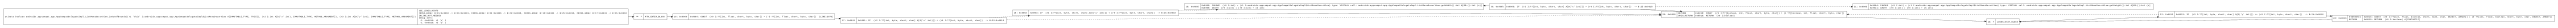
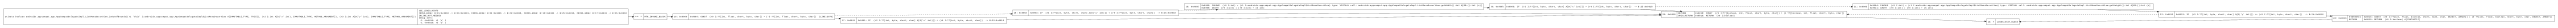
  digraph {
    fontname="Liberation Mono"
    rankdir=LR
    node [fontname="Liberation Mono" shape=record]
    edge [fontname="Liberation Mono"]
-   n1 [label="{14\:\ ?|MTH_ENTER_BLOCK\l}"]
+   n1 [label="{14\:\ ?|MTH_INVOKE_BLOCK\l}"]
    n2 [label="{16\:\ 0x0000|0x0000: CONST  (r0 I:??[int, float, short, byte, char]) = (\-5 ??[int, float, short, byte, char])  (LINE:3070)\l}"]
    n3 [label="{17\:\ 0x0001|0x0001: IF  (r2 I:??[int, byte, short, char] A[D('x' int)]) \< (r0 I:??[int, byte, short, char])  \-\> B:25:0x0018 \l}"]
    n4 [label="{18\:\ 0x0003|0x0003: IF  (r3 I:??[int, byte, short, char] A[D('y' int)]) \< (r0 I:??[int, byte, short, char])  \-\> B:25:0x0018 \l}"]
    n5 [label="{25\:\ 0x0018|RETURN\lORIG_RETURN\l|0x0018: CONST  (r0 I:??[boolean, int, float, short, byte, char]) = (1 ??[boolean, int, float, short, byte, char]) \l0x0819: RETURN  (r0 I:boolean) \l}"]
    n6 [label="{19\:\ 0x0005|0x0005: INVOKE  (r0 I:int) = (r1 I:androidx.appcompat.app.AppCompatDelegateImpl$ListMenuDecorView) type: VIRTUAL call: androidx.appcompat.app.AppCompatDelegateImpl.ListMenuDecorView.getWidth():int A[MD:():int (s)]\l0x0009: ARITH  (r0 I:int) = (r0 I:int) + (5 int) \l}"]
    n7 [label="{15\:\ ?|LINES_EXIT_BLOCK\l}"]
    n8 [label="{20\:\ 0x000b|0x000b: IF  (r2 I:??[int, byte, short, char] A[D('x' int)]) \> (r0 I:??[int, byte, short, char])  \-\> B:25:0x0018 \l}"]
    n9 [label="{21\:\ 0x000d|0x000d: INVOKE  (r0 I:int) = (r1 I:androidx.appcompat.app.AppCompatDelegateImpl$ListMenuDecorView) type: VIRTUAL call: androidx.appcompat.app.AppCompatDelegateImpl.ListMenuDecorView.getHeight():int A[MD:():int (s)]\l0x0011: ARITH  (r0 I:int) = (r0 I:int) + (5 int) \l}"]
    n10 [label="{22\:\ 0x0013|0x0013: IF  (r3 I:??[int, byte, short, char] A[D('y' int)]) \<= (r0 I:??[int, byte, short, char])  \-\> B:24:0x0016 \l}"]
    n11 [label="{24\:\ 0x0016|SYNTHETIC\lRETURN\l|0x0016: CONST  (r0 I:??[int, float, boolean, short, byte, char, OBJECT, ARRAY]) = (0 ??[int, float, boolean, short, byte, char, OBJECT, ARRAY]) \l0x0019: RETURN  (r0 I:boolean) A[SYNTHETIC]\l}"]
    n12 [label="{private boolean androidx.appcompat.app.AppCompatDelegateImpl.ListMenuDecorView.isOutOfBounds((r1 'this' I:androidx.appcompat.app.AppCompatDelegateImpl$ListMenuDecorView A[IMMUTABLE_TYPE, THIS]), (r2 I:int A[D('x' int), IMMUTABLE_TYPE, METHOD_ARGUMENT]), (r3 I:int A[D('y' int), IMMUTABLE_TYPE, METHOD_ARGUMENT]))  | USE_LINES_HINTS\lCROSS_EDGE: B:25:0x0018 \-\> B:26:0x0019, CROSS_EDGE: B:20:0x000b \-\> B:25:0x0018, CROSS_EDGE: B:18:0x0003 \-\> B:25:0x0018, CROSS_EDGE: B:17:0x0001 \-\> B:25:0x0018\lINLINE_NOT_NEEDED\lDebug Info:\l  \-1 \-0x0019: r2 'x' I\l  \-1 \-0x0019: r3 'y' I\l}"]
    n1 -> n2
    n2 -> n3
-   n3 -> n4 [style=dashed]
-   n3 -> n5 [style=dashed]
+   n2 -> n4 [style=dashed]
+   n3 -> n5
    n4 -> n5
    n4 -> n6 [style=dashed]
    n5 -> n7
-   n8 -> n6
+   n6 -> n8
    n8 -> n5
    n8 -> n9 [style=dashed]
-   n7 -> n10
+   n9 -> n10
    n10 -> n5 [style=dashed]
    n10 -> n11
    n11 -> n7
    n12 -> n1
  }
